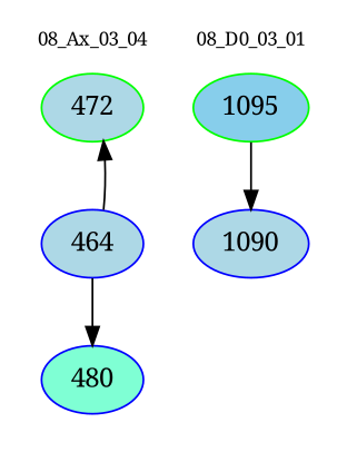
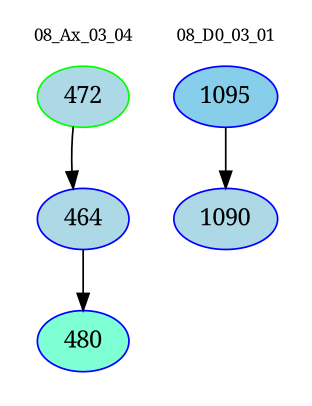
  digraph {
    fontname="Noto Serif"
    node [color=blue fillcolor=lightblue fontname="Noto Serif" style=filled]
    edge [color=black fontname="Noto Serif"]
    n1 [color=green label=472]
    n2 [label=464]
    n3 [fillcolor=aquamarine label=480]
-   n4 [color=green fillcolor=skyblue label=1095]
+   n4 [fillcolor=skyblue label=1095]
    n5 [label=1090]
    subgraph cluster_1 {
      color=white
      fontsize=10
      label="08_Ax_03_04"
      n1
      n2
      n3
    }
    subgraph cluster_2 {
      color=white
      fontsize=10
      label="08_D0_03_01"
      n4
      n5
    }
-   n2 -> n1
+   n1 -> n2
    n2 -> n3
    n4 -> n5
  }
